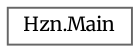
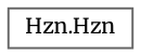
  digraph {
    rankdir=LR
    fontname=Merriweather
-   n1 [color=grey40 fillcolor=white fontname=Merriweather fontsize=10 height=0.2 label="Hzn.Main" shape=box style=filled width=0.4]
+   n1 [color=grey40 fillcolor=white fontname=Merriweather fontsize=10 height=0.2 label="Hzn.Hzn" shape=box style=filled width=0.4]
  }
